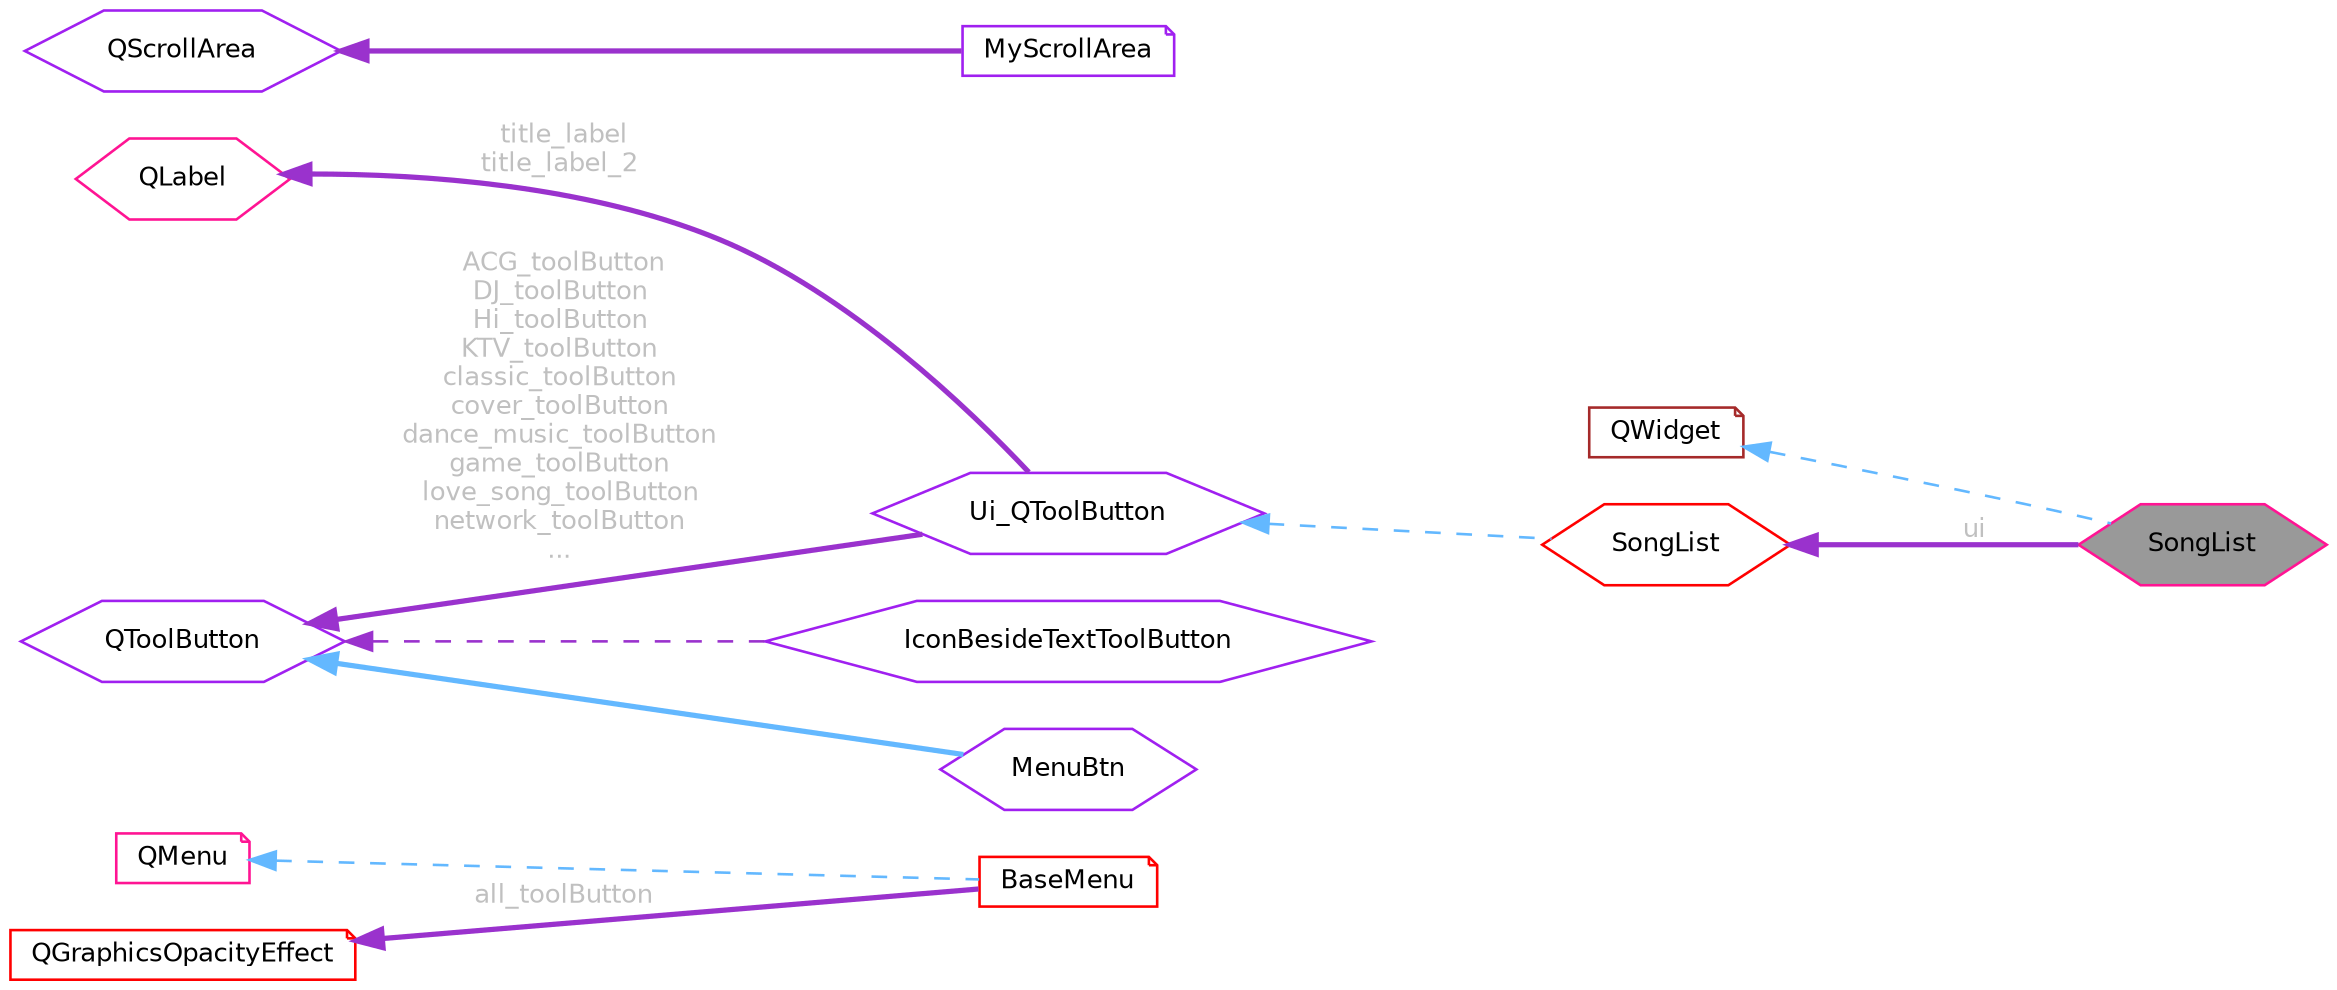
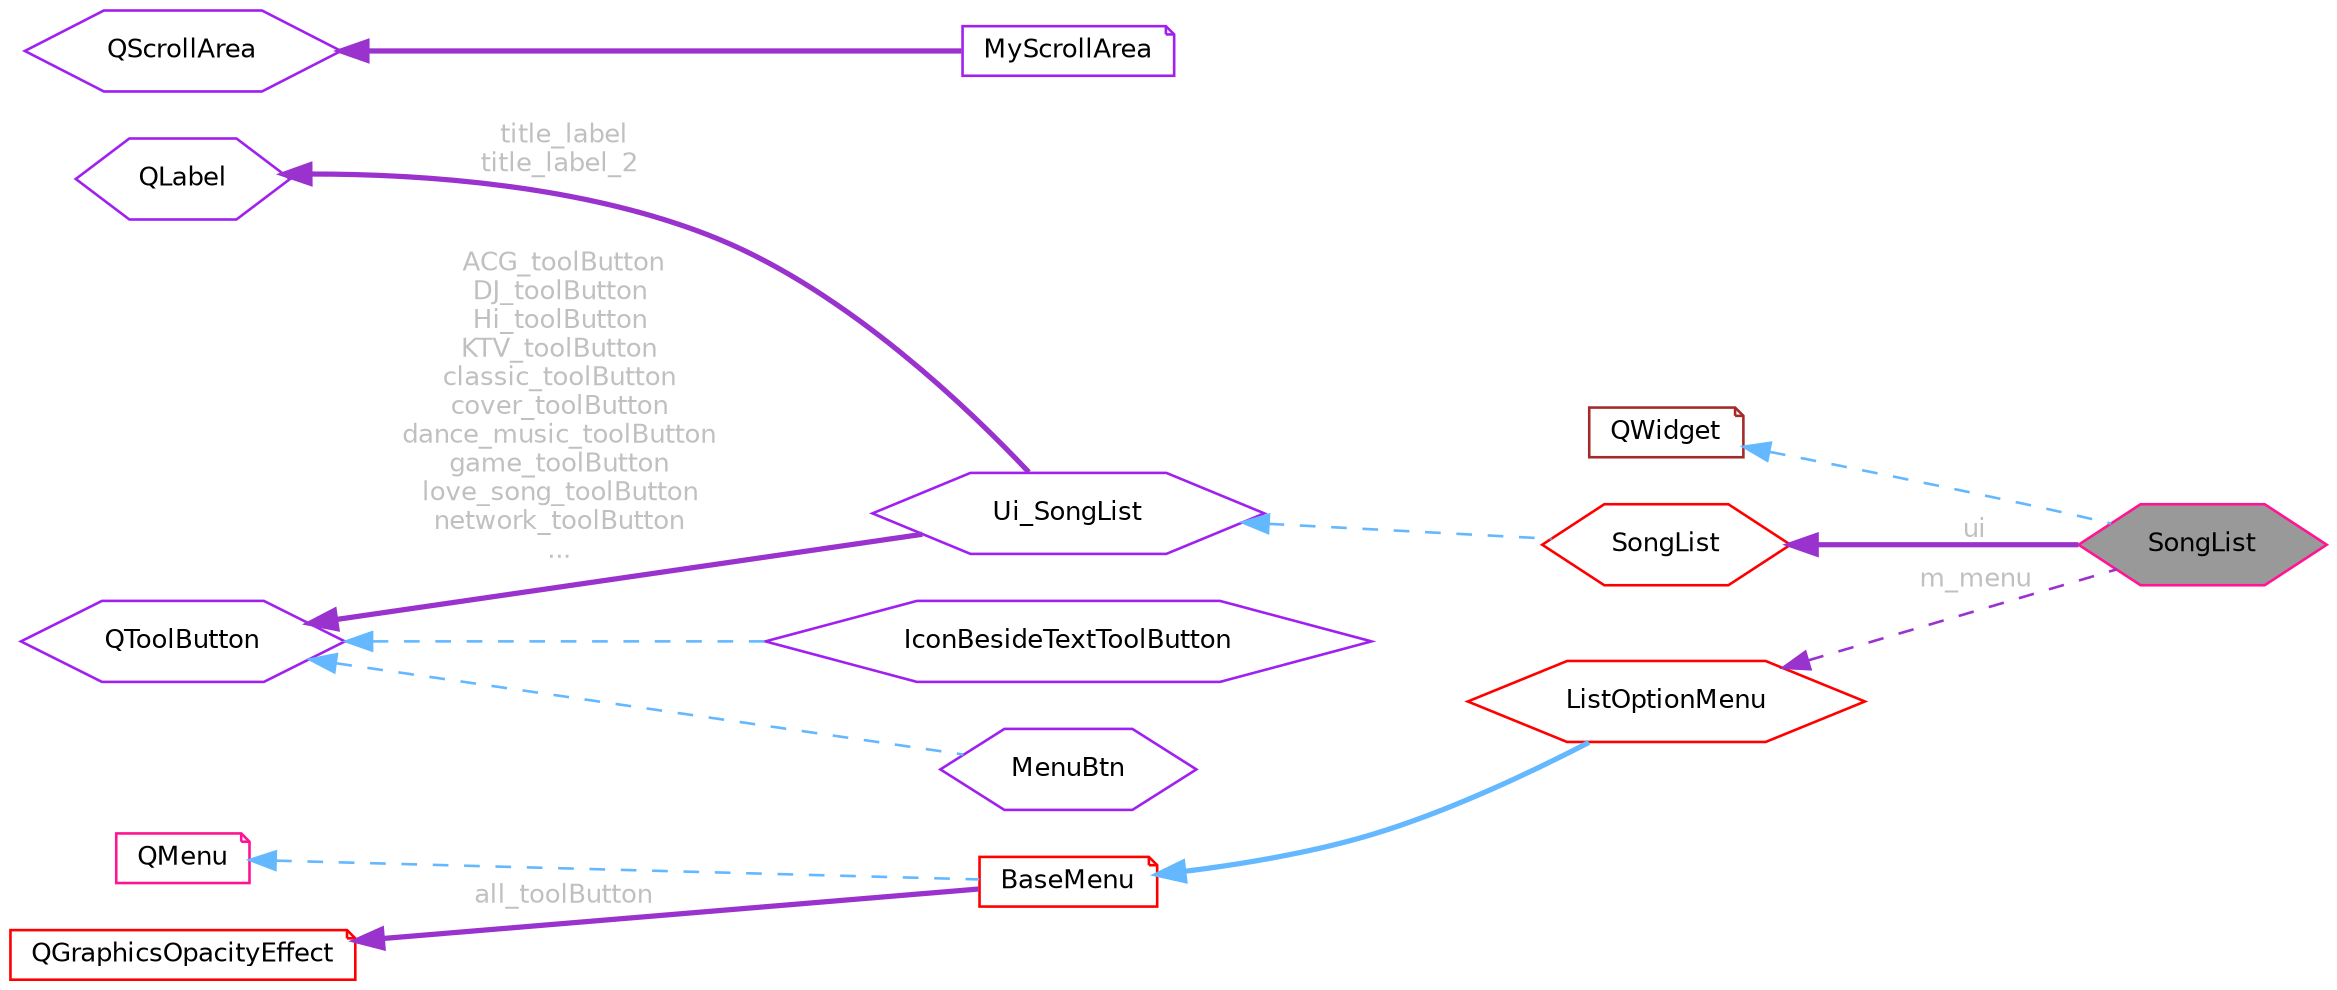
  digraph {
    rankdir=LR
    node [color=purple fillcolor=white fontname=Helvetica fontsize=10 shape=hexagon style=filled]
    edge [color=steelblue1 dir=back fontname=Helvetica fontsize=10 labelfontname=Helvetica labelfontsize=10 style=dashed]
    n1 [color=deeppink fillcolor=grey60 fontcolor=black height=0.2 label=SongList width=0.4]
    n2 [color=brown height=0.2 label=QWidget shape=note width=0.4]
    n3 [color=red height=0.2 label=SongList width=0.4]
-   n4 [height=0.2 label=Ui_QToolButton width=0.4]
+   n4 [height=0.2 label=Ui_SongList width=0.4]
    n5 [height=0.2 label=MyScrollArea shape=note width=0.4]
    n6 [height=0.2 label=QScrollArea width=0.4]
-   n7 [color=deeppink height=0.2 label=QLabel width=0.4]
+   n7 [height=0.2 label=QLabel width=0.4]
    n8 [height=0.2 label=QToolButton width=0.4]
    n9 [height=0.2 label=IconBesideTextToolButton width=0.4]
    n10 [height=0.2 label=MenuBtn width=0.4]
+   n11 [color=red height=0.2 label=ListOptionMenu width=0.4]
    n12 [color=red height=0.2 label=BaseMenu shape=note width=0.4]
    n13 [color=deeppink height=0.2 label=QMenu shape=note width=0.4]
    n14 [color=red height=0.2 label=QGraphicsOpacityEffect shape=note width=0.4]
    n2 -> n1
    n3 -> n1 [color=darkorchid3 fontcolor=grey label=" ui" style=bold]
    n4 -> n3
    n6 -> n5 [color=darkorchid3 style=bold]
    n7 -> n4 [color=darkorchid3 fontcolor=grey label=" title_label\ntitle_label_2" style=bold]
    n8 -> n4 [color=darkorchid3 fontcolor=grey label=" ACG_toolButton\nDJ_toolButton\nHi_toolButton\nKTV_toolButton\nclassic_toolButton\ncover_toolButton\ndance_music_toolButton\ngame_toolButton\nlove_song_toolButton\nnetwork_toolButton\n..." style=bold]
-   n8 -> n9 [color=darkorchid3]
-   n8 -> n10 [style=bold]
+   n8 -> n9
+   n8 -> n10
+   n11 -> n1 [color=darkorchid3 fontcolor=grey label=" m_menu"]
+   n12 -> n11 [style=bold]
    n13 -> n12
    n14 -> n12 [color=darkorchid3 fontcolor=grey label=" all_toolButton" style=bold]
  }
